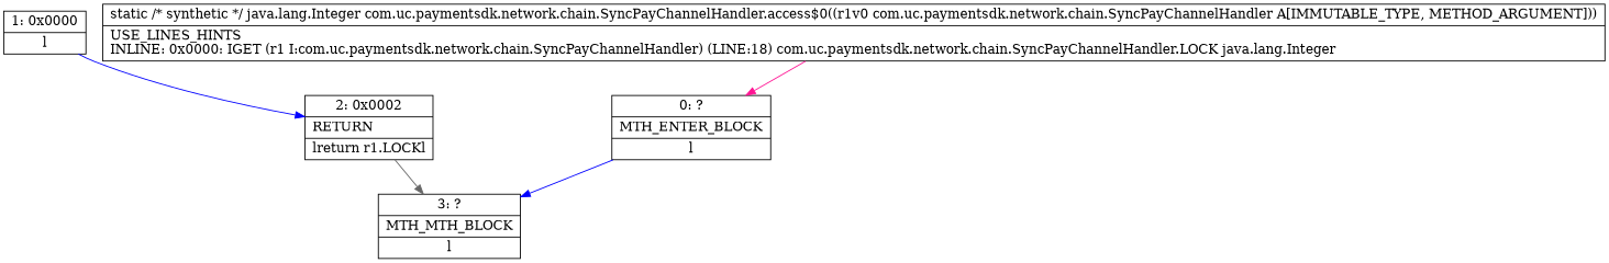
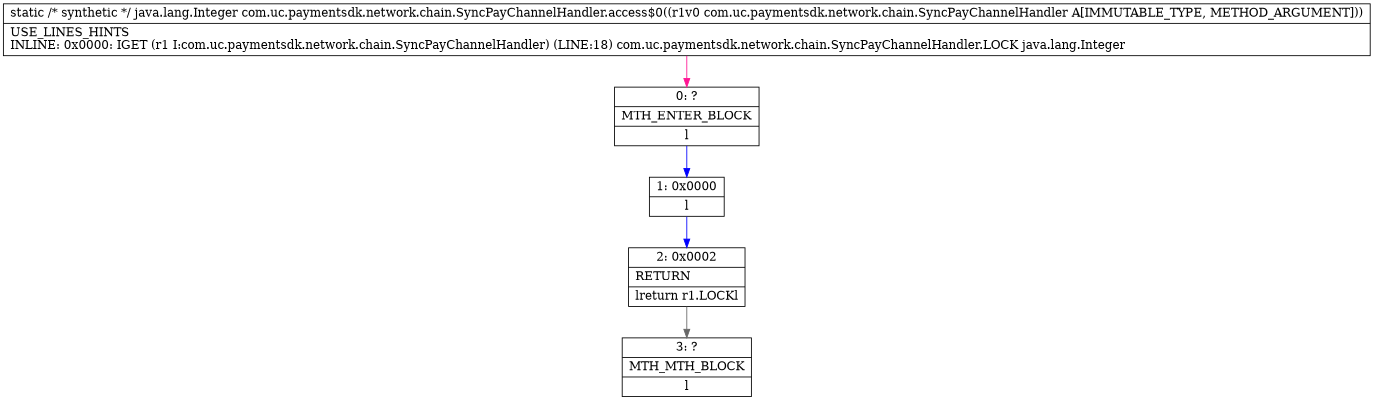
  digraph {
    node [shape=record]
    edge [color=blue]
    n1 [label="{0\:\ ?|MTH_ENTER_BLOCK\l|l}"]
    n2 [label="{1\:\ 0x0000|l}"]
    n3 [label="{2\:\ 0x0002|RETURN\l|lreturn r1.LOCKl}"]
    n4 [label="{3\:\ ?|MTH_MTH_BLOCK\l|l}"]
    n5 [label="{static \/* synthetic *\/ java.lang.Integer com.uc.paymentsdk.network.chain.SyncPayChannelHandler.access$0((r1v0 com.uc.paymentsdk.network.chain.SyncPayChannelHandler A[IMMUTABLE_TYPE, METHOD_ARGUMENT]))  | USE_LINES_HINTS\lINLINE: 0x0000: IGET (r1 I:com.uc.paymentsdk.network.chain.SyncPayChannelHandler) (LINE:18) com.uc.paymentsdk.network.chain.SyncPayChannelHandler.LOCK java.lang.Integer\l}"]
-   n1 -> n4
+   n1 -> n2
    n2 -> n3
    n3 -> n4 [color=gray40]
    n5 -> n1 [color=deeppink]
  }
